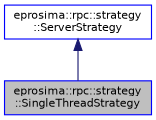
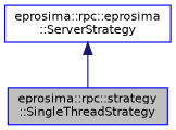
  digraph {
    node [color=blue fontname=Helvetica fontsize=10 shape=record style=filled]
    n1 [fillcolor=grey75 fontcolor=black height=0.2 label="eprosima::rpc::strategy\l::SingleThreadStrategy" width=0.4]
-   n2 [fillcolor=white height=0.2 label="eprosima::rpc::strategy\l::ServerStrategy" width=0.4]
+   n2 [fillcolor=white height=0.2 label="eprosima::rpc::eprosima\l::ServerStrategy" width=0.4]
    n2 -> n1 [color=midnightblue dir=back fontname=Helvetica fontsize=10 labelfontname=Helvetica labelfontsize=10 style=solid]
  }
